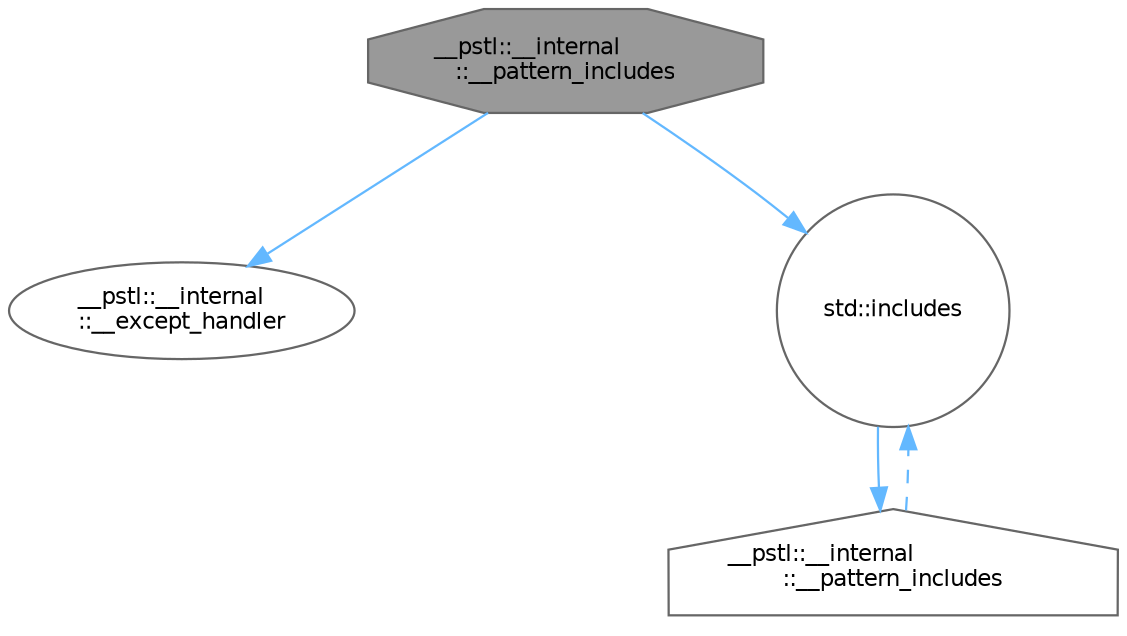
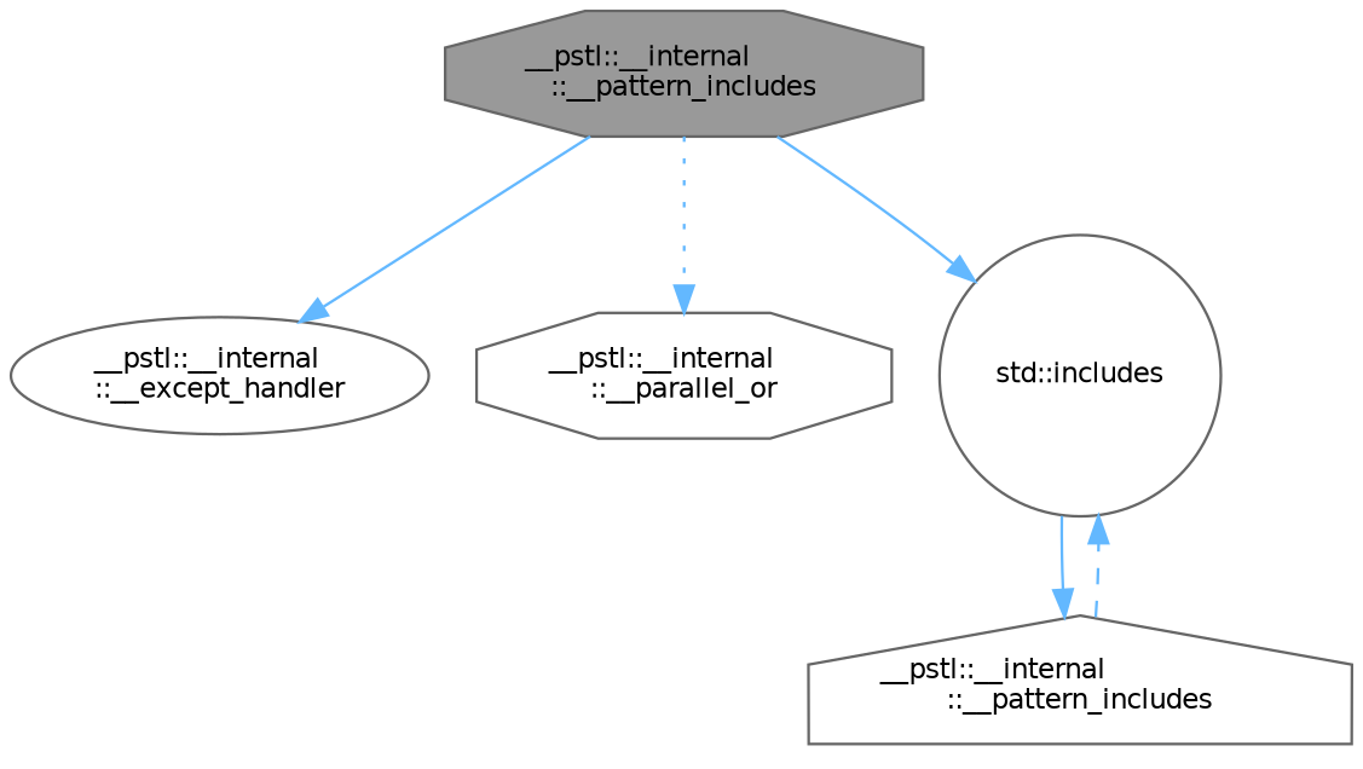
  digraph {
    rankdir=TB
    node [color=grey40 fillcolor=white fontname=Helvetica fontsize=10 shape=octagon style=filled]
    edge [color=steelblue1 fontname=Helvetica fontsize=10 labelfontname=Helvetica labelfontsize=10 style=solid]
    n1 [color=gray40 fillcolor=grey60 fontcolor=black height=0.2 label="__pstl::__internal\l::__pattern_includes" width=0.4]
    n2 [height=0.2 label="__pstl::__internal\l::__except_handler" shape=ellipse width=0.4]
+   n3 [height=0.2 label="__pstl::__internal\l::__parallel_or" width=0.4]
    n4 [height=0.2 label="std::includes" shape=circle width=0.4]
    n5 [height=0.2 label="__pstl::__internal\l::__pattern_includes" shape=house width=0.4]
    n1 -> n2
+   n1 -> n3 [style=dotted]
    n1 -> n4
    n4 -> n5
    n5 -> n4 [style=dashed]
  }
